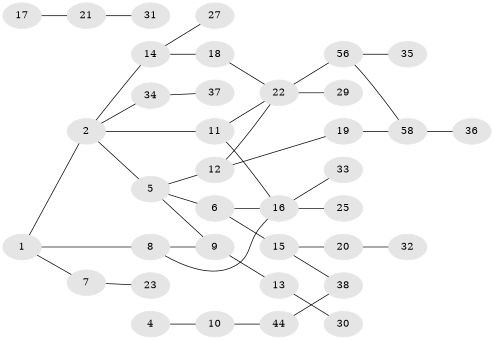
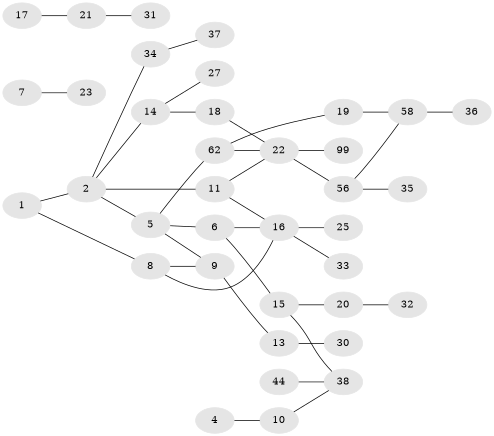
  graph {
    rankdir=LR
    node [color=gray90 style=filled]
    edge [weight=1.0]
    1
    2
    7
    8
    5
    11
    14
    34
    23
    9
    16
    6
-   12
+   12 [label=62]
    22
    18
    27
    37
    4
    10
    17
    21
    n22 [label=44]
    15
    13
    19
    20
    38
    25
    33
    30
    n31 [label=56]
-   29
+   29 [label=99]
    n33 [label=58]
    32
    31
    36
    35
    1 -- 2
-   1 -- 7
    1 -- 8
    2 -- 5
    2 -- 11
    2 -- 14
    2 -- 34
    7 -- 23
    8 -- 9
    8 -- 16
    5 -- 9
    5 -- 6
    5 -- 12
    11 -- 16
    11 -- 22
    14 -- 18
    14 -- 27
    34 -- 37
    9 -- 13
    16 -- 25 [weight=2.0]
    16 -- 33
    6 -- 16
    6 -- 15
    12 -- 22
    12 -- 19
    22 -- n31
    22 -- 29 [weight=3.0]
    18 -- 22
    4 -- 10
-   10 -- n22
+   10 -- 38
    17 -- 21
    21 -- 31
    n22 -- 38
    15 -- 20
    15 -- 38
    13 -- 30
    19 -- n33 [weight=2.0]
    20 -- 32 [weight=2.0]
    n31 -- n33
    n31 -- 35
    n33 -- 36
  }
